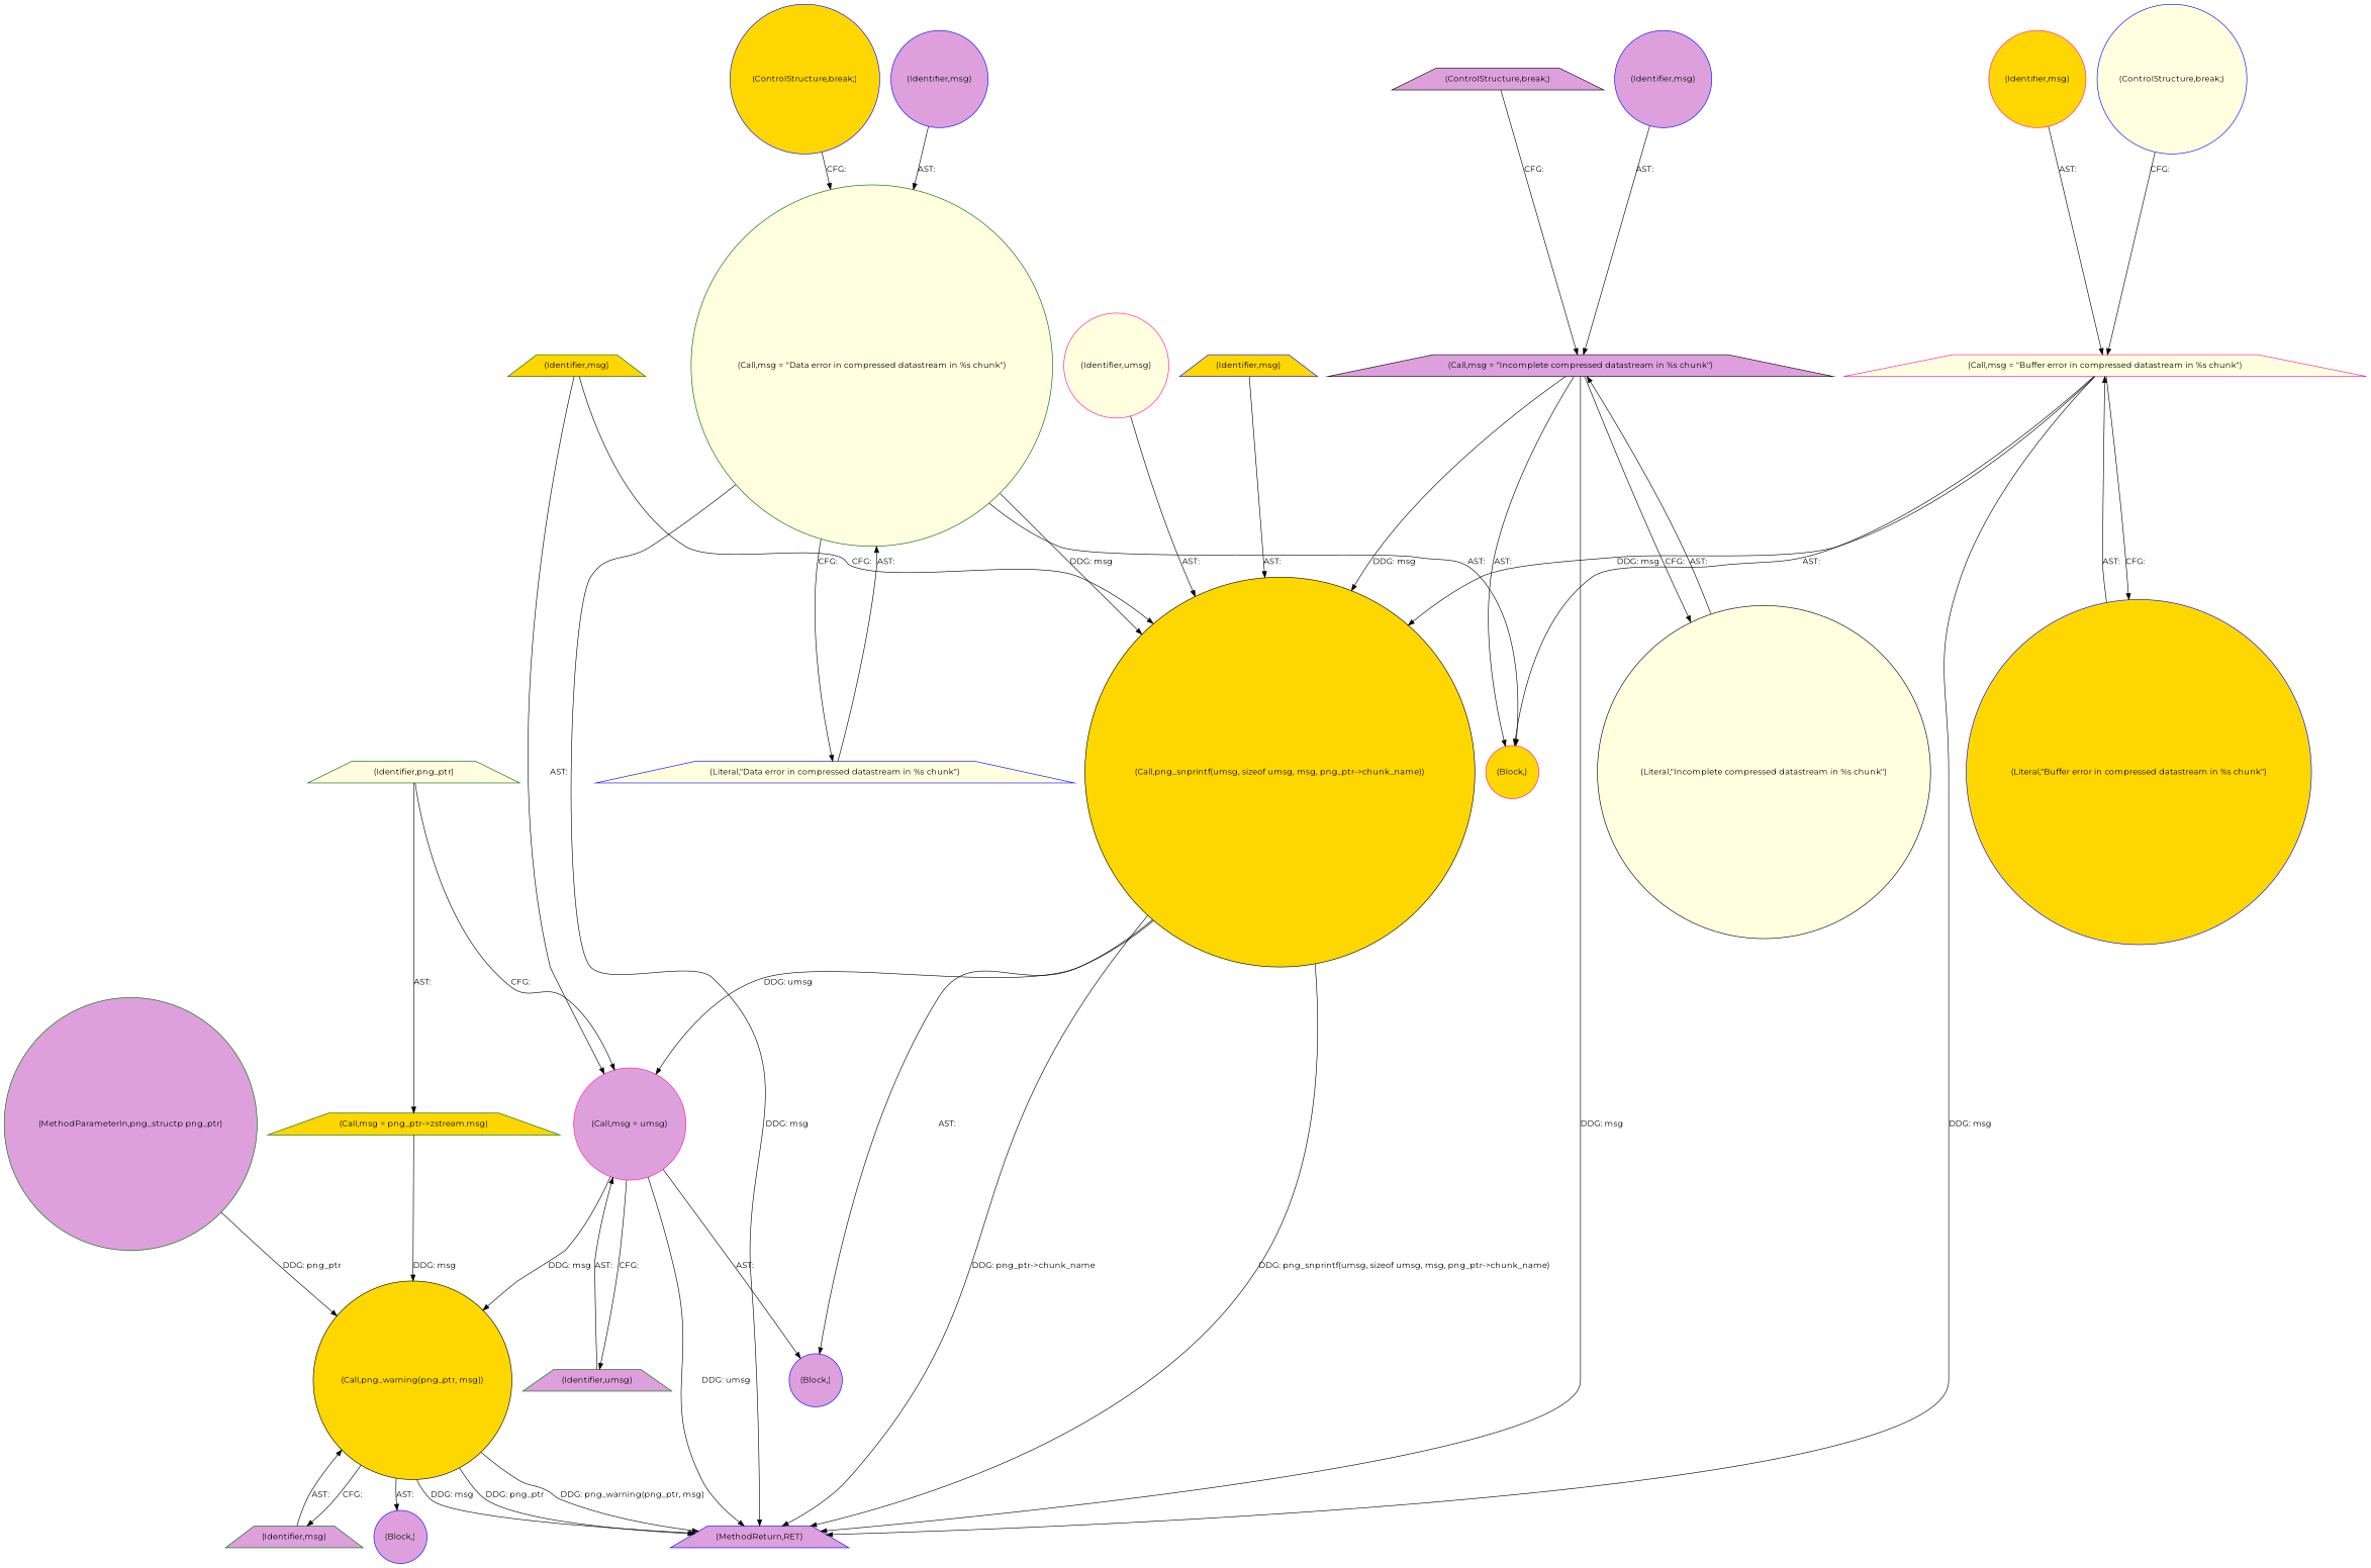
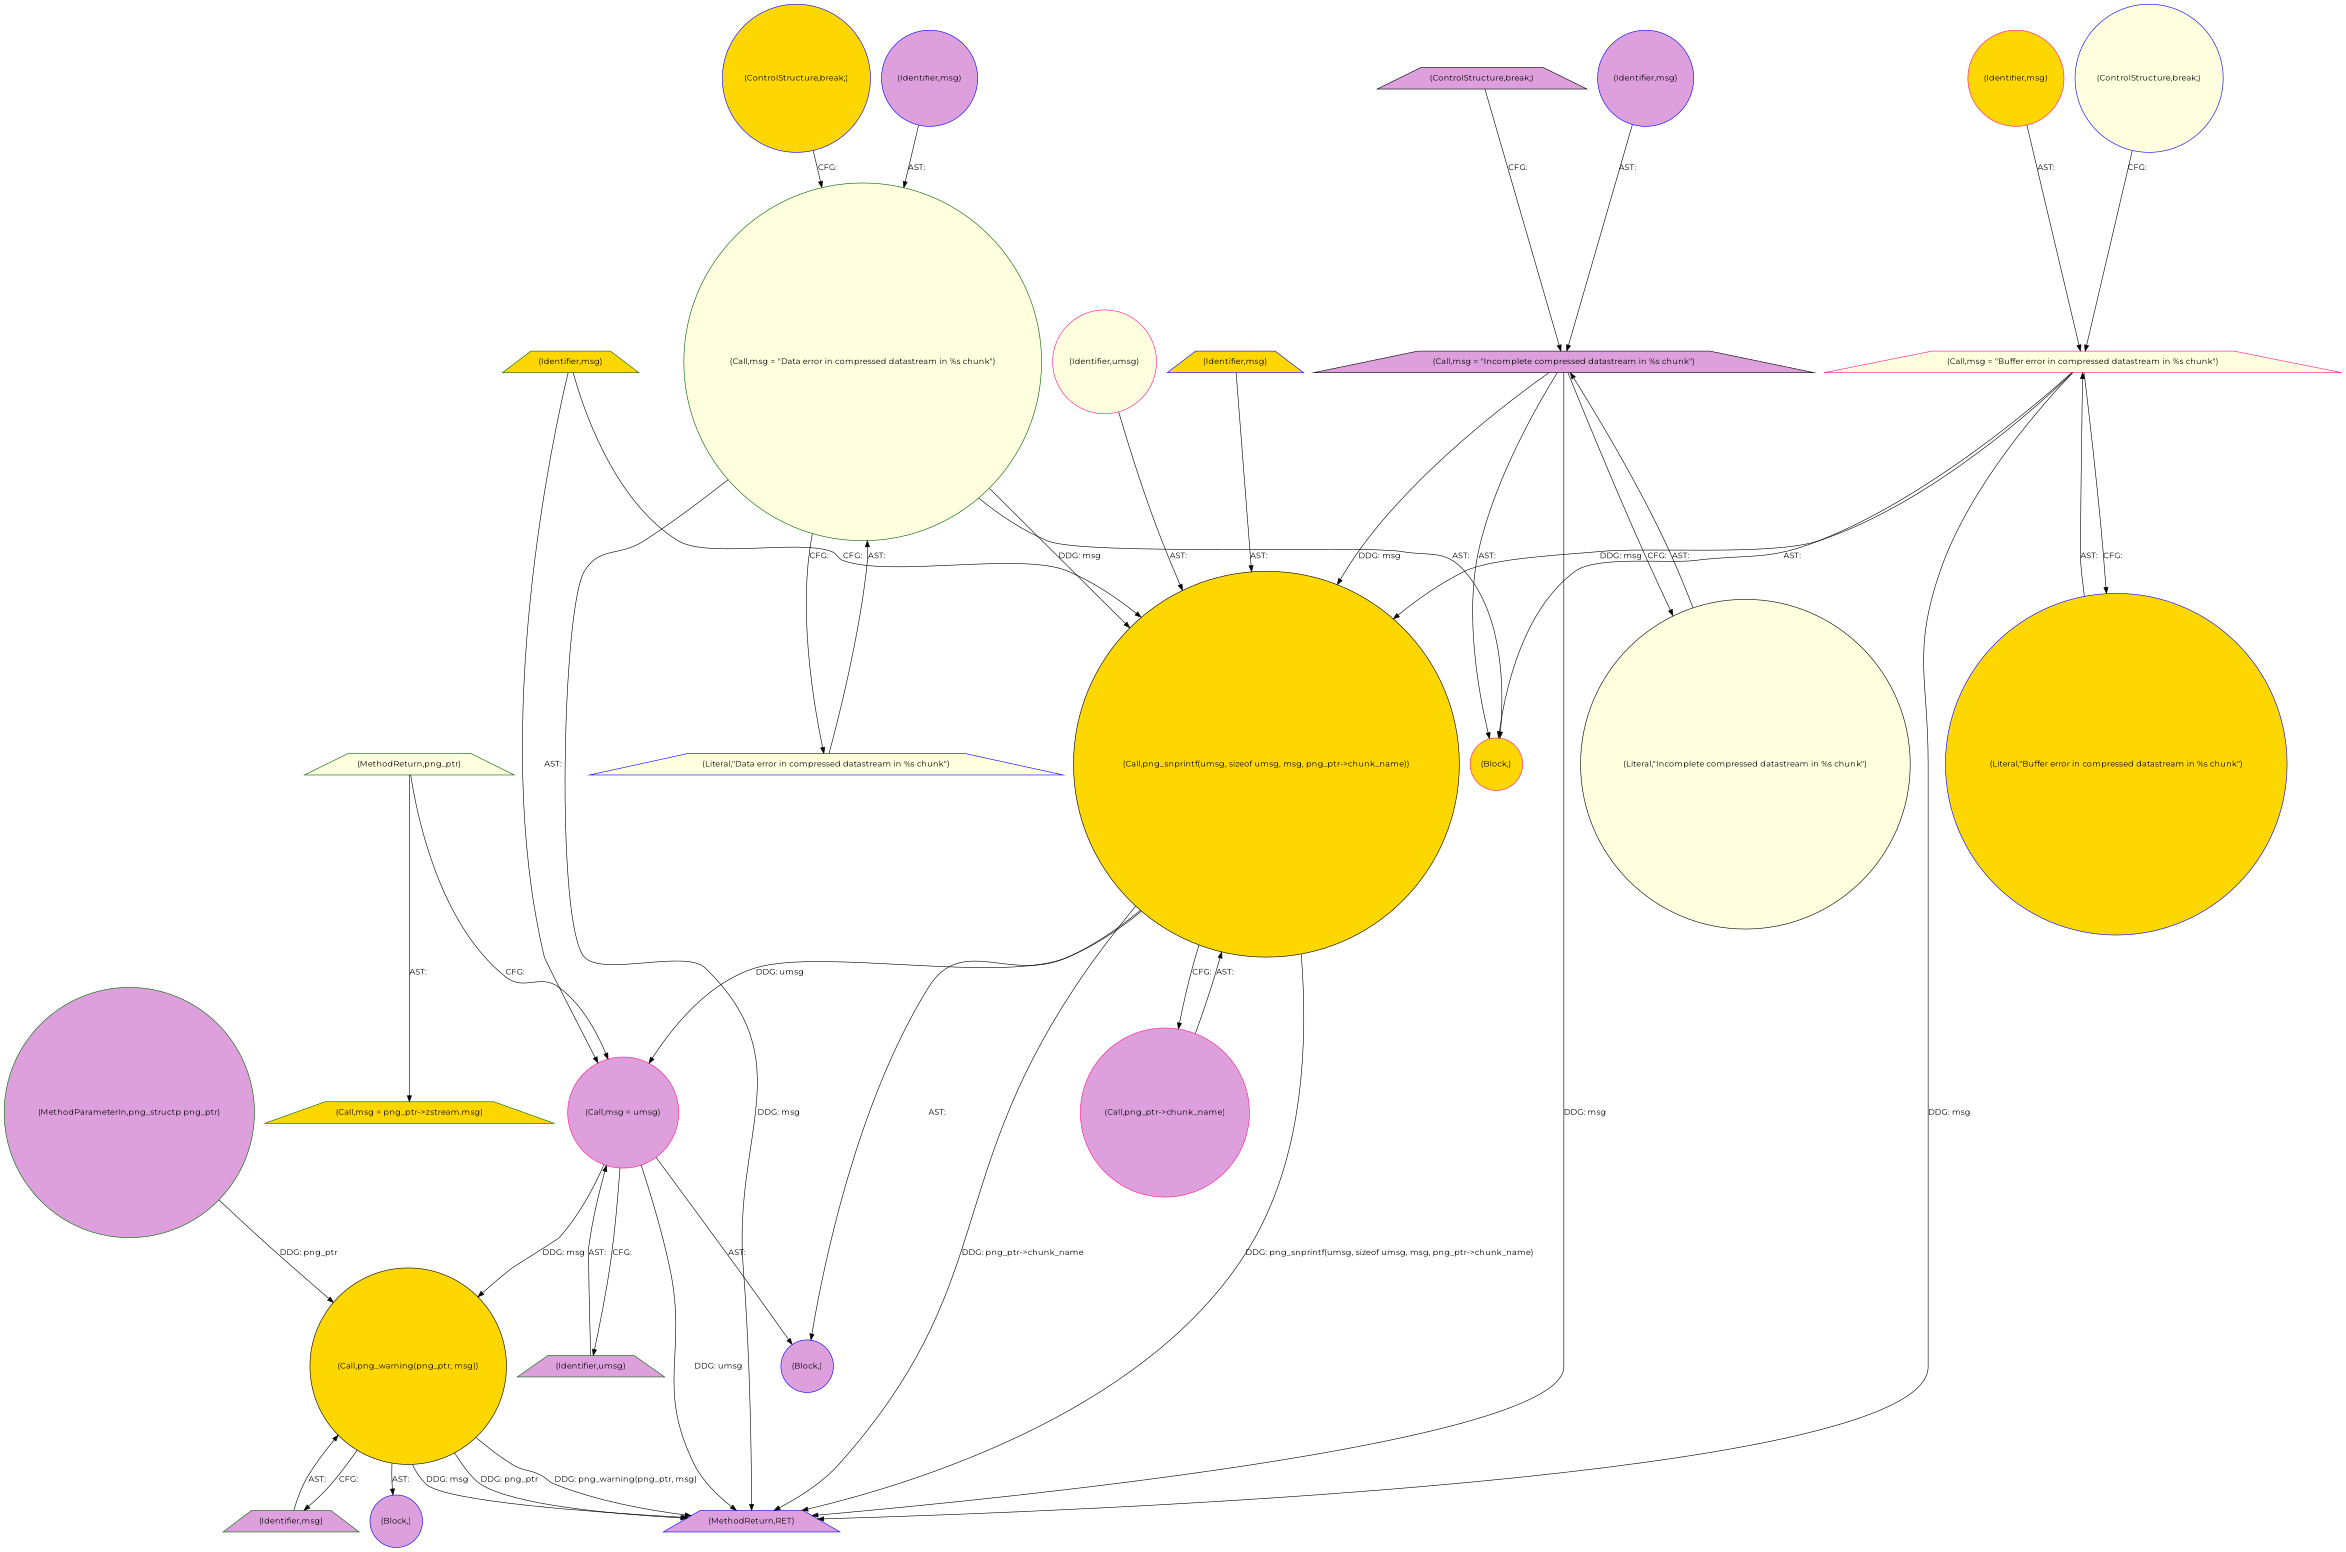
  digraph {
    fontname=Montserrat
    node [color=blue fillcolor=plum fontname=Montserrat shape=circle style=filled]
    edge [fontname=Montserrat]
    n1 [color=black fillcolor=gold label="(Call,png_snprintf(umsg, sizeof umsg, msg, png_ptr->chunk_name))"]
    n2 [color=deeppink label="(Call,msg = umsg)"]
    n3 [label="(MethodReturn,RET)" shape=trapezium]
+   n4 [color=deeppink label="(Call,png_ptr->chunk_name)"]
    n5 [label="(Block,)"]
    n6 [color=black fillcolor=gold label="(Call,png_warning(png_ptr, msg))"]
    n7 [color=darkgreen label="(Identifier,umsg)" shape=trapezium]
    n8 [color=darkgreen fillcolor=lightyellow label="(Call,msg = \"Data error in compressed datastream in %s chunk\")"]
    n9 [color=deeppink fillcolor=gold label="(Block,)"]
    n10 [fillcolor=lightyellow label="(Literal,\"Data error in compressed datastream in %s chunk\")" shape=trapezium]
    n11 [color=black label="(Call,msg = \"Incomplete compressed datastream in %s chunk\")" shape=trapezium]
    n12 [color=black fillcolor=lightyellow label="(Literal,\"Incomplete compressed datastream in %s chunk\")"]
    n13 [color=deeppink fillcolor=lightyellow label="(Call,msg = \"Buffer error in compressed datastream in %s chunk\")" shape=trapezium]
    n14 [fillcolor=gold label="(Literal,\"Buffer error in compressed datastream in %s chunk\")"]
    n15 [label="(Block,)"]
    n16 [color=darkgreen label="(Identifier,msg)" shape=trapezium]
    n17 [color=darkgreen label="(MethodParameterIn,png_structp png_ptr)"]
    n18 [fillcolor=gold label="(ControlStructure,break;)"]
-   n19 [color=darkgreen fillcolor=lightyellow label="(Identifier,png_ptr)" shape=trapezium]
+   n19 [color=darkgreen fillcolor=lightyellow label="(MethodReturn,png_ptr)" shape=trapezium]
    n20 [color=darkgreen fillcolor=gold label="(Call,msg = png_ptr->zstream.msg)" shape=trapezium]
    n21 [color=deeppink fillcolor=gold label="(Identifier,msg)"]
    n22 [label="(Identifier,msg)"]
    n23 [color=deeppink fillcolor=lightyellow label="(Identifier,umsg)"]
    n24 [fillcolor=lightyellow label="(ControlStructure,break;)"]
    n25 [color=black label="(ControlStructure,break;)" shape=trapezium]
    n26 [fillcolor=gold label="(Identifier,msg)" shape=trapezium]
    n27 [label="(Identifier,msg)"]
    n28 [color=darkgreen fillcolor=gold label="(Identifier,msg)" shape=trapezium]
    n1 -> n2 [label="DDG: umsg"]
    n1 -> n3 [label="DDG: png_ptr->chunk_name"]
    n1 -> n3 [label="DDG: png_snprintf(umsg, sizeof umsg, msg, png_ptr->chunk_name)"]
+   n1 -> n4 [label="CFG: "]
    n1 -> n5 [label="AST: "]
    n2 -> n3 [label="DDG: umsg"]
    n2 -> n5 [label="AST: "]
    n2 -> n6 [label="DDG: msg"]
    n2 -> n7 [label="CFG: "]
+   n4 -> n1 [label="AST: "]
    n6 -> n3 [label="DDG: png_warning(png_ptr, msg)"]
    n6 -> n3 [label="DDG: msg"]
    n6 -> n3 [label="DDG: png_ptr"]
    n6 -> n15 [label="AST: "]
    n6 -> n16 [label="CFG: "]
    n7 -> n2 [label="AST: "]
    n8 -> n1 [label="DDG: msg"]
    n8 -> n3 [label="DDG: msg"]
    n8 -> n9 [label="AST: "]
    n8 -> n10 [label="CFG: "]
    n10 -> n8 [label="AST: "]
    n11 -> n1 [label="DDG: msg"]
    n11 -> n3 [label="DDG: msg"]
    n11 -> n9 [label="AST: "]
    n11 -> n12 [label="CFG: "]
    n12 -> n11 [label="AST: "]
    n13 -> n1 [label="DDG: msg"]
    n13 -> n3 [label="DDG: msg"]
    n13 -> n9 [label="AST: "]
    n13 -> n14 [label="CFG: "]
    n14 -> n13 [label="AST: "]
    n16 -> n6 [label="AST: "]
    n17 -> n6 [label="DDG: png_ptr"]
    n18 -> n8 [label="CFG: "]
    n19 -> n2 [label="CFG: "]
    n19 -> n20 [label="AST: "]
-   n20 -> n6 [label="DDG: msg"]
    n21 -> n13 [label="AST: "]
    n22 -> n8 [label="AST: "]
    n23 -> n1 [label="AST: "]
    n24 -> n13 [label="CFG: "]
    n25 -> n11 [label="CFG: "]
    n26 -> n1 [label="AST: "]
    n27 -> n11 [label="AST: "]
    n28 -> n1 [label="CFG: "]
    n28 -> n2 [label="AST: "]
  }
